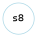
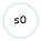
  digraph {
    rankdir=TD
-   n1 [color=lightblue fontname=Helvetica label=s8 shape=circle]
+   n1 [color=lightblue fontname=Helvetica label=s0 shape=circle]
  }
